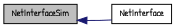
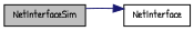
  digraph {
    rankdir=LR
    fontname="Patrick Hand"
    node [color=black fontname="Patrick Hand" fontsize=10 shape=record style=filled]
    n1 [fillcolor=grey75 fontcolor=black height=0.2 label=NetInterfaceSim width=0.4]
    n2 [fillcolor=white height=0.2 label=NetInterface width=0.4]
-   n1 -> n2 [color=midnightblue dir=back fontname="Patrick Hand" fontsize=10 labelfontname=Helvetica labelfontsize=10 style=solid]
+   n2 -> n1 [color=midnightblue dir=back fontname="Patrick Hand" fontsize=10 labelfontname=Helvetica labelfontsize=10 style=solid]
  }
